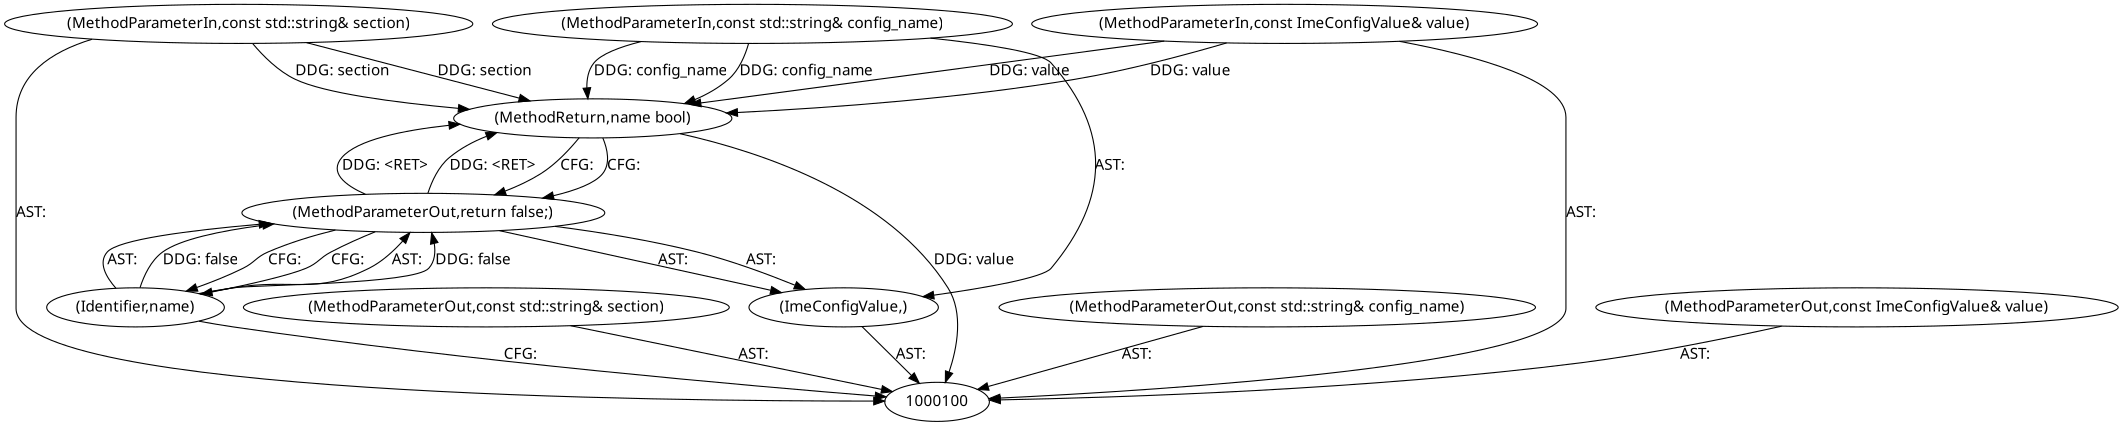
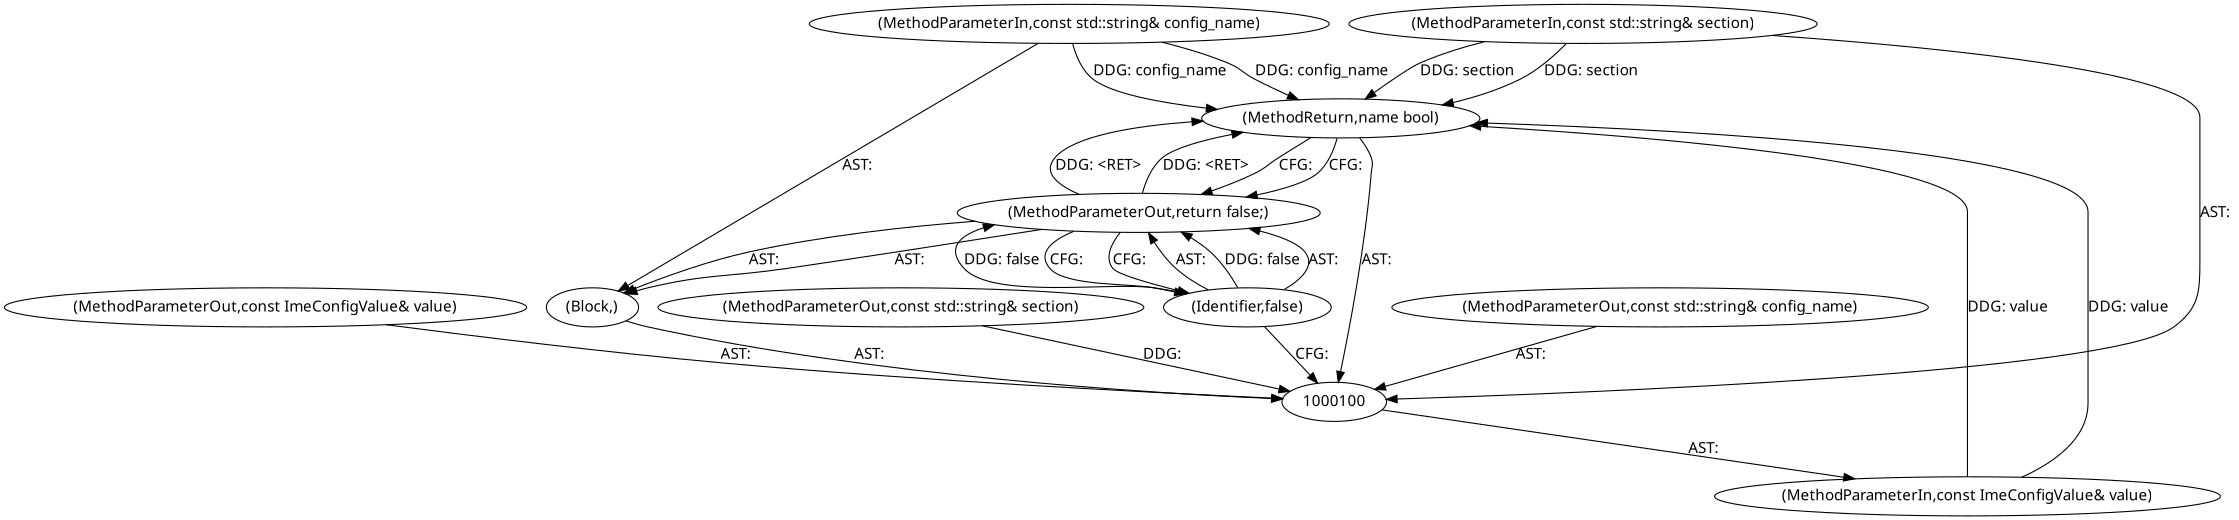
  digraph {
    fontname="Noto Sans"
    node [fontname="Noto Sans"]
    edge [fontname="Noto Sans"]
    n1 [label="(MethodParameterIn,const std::string& section)"]
    n2 [label="(MethodReturn,name bool)"]
    1000100
    n4 [label="(MethodParameterOut,return false;)"]
    n5 [label="(MethodParameterOut,const std::string& section)"]
-   n6 [label="(ImeConfigValue,)"]
-   n7 [label="(Identifier,name)"]
+   n6 [label="(Block,)"]
+   n7 [label="(Identifier,false)"]
    n8 [label="(MethodParameterIn,const std::string& config_name)"]
    n9 [label="(MethodParameterOut,const std::string& config_name)"]
    n10 [label="(MethodParameterIn,const ImeConfigValue& value)"]
    n11 [label="(MethodParameterOut,const ImeConfigValue& value)"]
    n1 -> n2 [label="DDG: section"]
    n1 -> n2 [label="DDG: section"]
    n1 -> 1000100 [label="AST: "]
-   n2 -> 1000100 [label="DDG: value"]
+   n2 -> 1000100 [label="AST: "]
    n2 -> n4 [label="CFG: "]
    n2 -> n4 [label="CFG: "]
    n4 -> n2 [label="DDG: <RET>"]
    n4 -> n2 [label="DDG: <RET>"]
    n4 -> n6 [label="AST: "]
    n4 -> n6 [label="AST: "]
    n4 -> n7 [label="CFG: "]
    n4 -> n7 [label="CFG: "]
-   n5 -> 1000100 [label="AST: "]
+   n5 -> 1000100 [label="DDG: "]
    n6 -> 1000100 [label="AST: "]
    n7 -> 1000100 [label="CFG: "]
    n7 -> n4 [label="AST: "]
    n7 -> n4 [label="DDG: false"]
    n7 -> n4 [label="AST: "]
    n7 -> n4 [label="DDG: false"]
    n8 -> n2 [label="DDG: config_name"]
    n8 -> n2 [label="DDG: config_name"]
    n8 -> n6 [label="AST: "]
    n9 -> 1000100 [label="AST: "]
    n10 -> n2 [label="DDG: value"]
    n10 -> n2 [label="DDG: value"]
-   n10 -> 1000100 [label="AST: "]
+   1000100 -> n10 [label="AST: "]
    n11 -> 1000100 [label="AST: "]
  }
